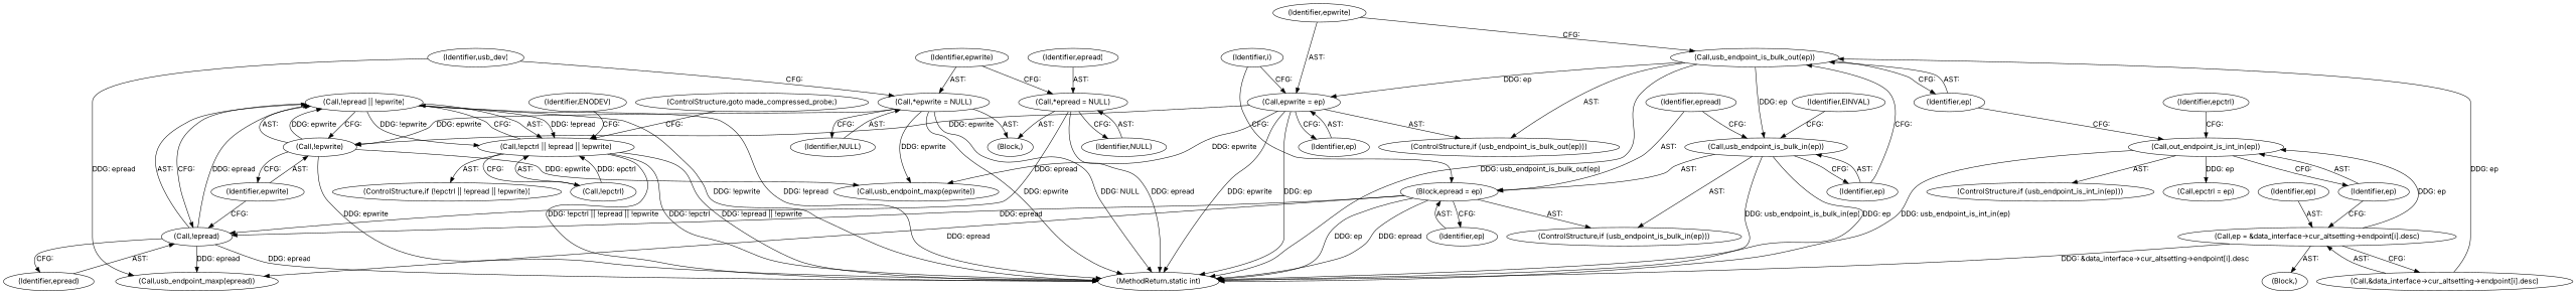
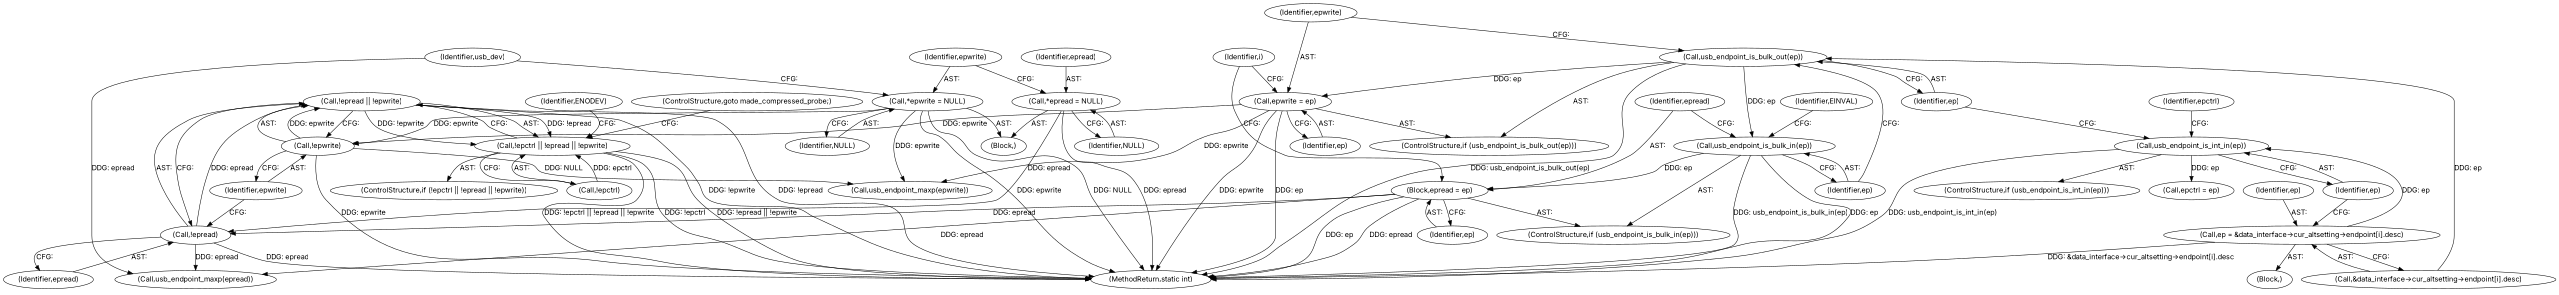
  digraph {
    fontname=Inter
    node [fontname=Inter]
    edge [fontname=Inter]
    n1 [label="(Call,!epread || !epwrite)"]
    n2 [label="(Call,!epread)"]
    n3 [label="(Call,!epwrite)"]
    n4 [label="(Call,!epctrl || !epread || !epwrite)"]
    n5 [label="(MethodReturn,static int)"]
    n6 [label="(Identifier,epread)"]
    n7 [label="(Call,usb_endpoint_maxp(epread))"]
    n8 [label="(Identifier,epwrite)"]
    n9 [label="(Call,usb_endpoint_maxp(epwrite))"]
    n10 [label="(ControlStructure,if (!epctrl || !epread || !epwrite))"]
    n11 [label="(Call,!epctrl)"]
    n12 [label="(Call,*epread = NULL)"]
    n13 [label="(Identifier,NULL)"]
    n14 [label="(Block,)"]
    n15 [label="(Block,epread = ep)"]
    n16 [label="(Identifier,ep)"]
    n17 [label="(ControlStructure,if (usb_endpoint_is_bulk_in(ep)))"]
    n18 [label="(Call,usb_endpoint_is_bulk_in(ep))"]
    n19 [label="(Identifier,ep)"]
    n20 [label="(Call,usb_endpoint_is_bulk_out(ep))"]
    n21 [label="(Call,epwrite = ep)"]
    n22 [label="(Identifier,ep)"]
    n23 [label="(ControlStructure,if (usb_endpoint_is_bulk_out(ep)))"]
    n24 [label="(Identifier,ep)"]
-   n25 [label="(Call,out_endpoint_is_int_in(ep))"]
+   n25 [label="(Call,usb_endpoint_is_int_in(ep))"]
    n26 [label="(ControlStructure,if (usb_endpoint_is_int_in(ep)))"]
    n27 [label="(Call,epctrl = ep)"]
    n28 [label="(Identifier,ep)"]
    n29 [label="(Call,ep = &data_interface->cur_altsetting->endpoint[i].desc)"]
    n30 [label="(Block,)"]
    n31 [label="(Call,&data_interface->cur_altsetting->endpoint[i].desc)"]
    n32 [label="(Call,*epwrite = NULL)"]
    n33 [label="(Identifier,NULL)"]
    n34 [label="(Identifier,usb_dev)"]
    n35 [label="(ControlStructure,goto made_compressed_probe;)"]
    n36 [label="(Identifier,i)"]
    n37 [label="(Identifier,epread)"]
    n38 [label="(Identifier,epread)"]
    n39 [label="(Identifier,epwrite)"]
    n40 [label="(Identifier,ep)"]
    n41 [label="(Identifier,ENODEV)"]
    n42 [label="(Identifier,epwrite)"]
    n43 [label="(Identifier,epctrl)"]
    n44 [label="(Identifier,EINVAL)"]
    n1 -> n2 [label="CFG: "]
    n1 -> n3 [label="CFG: "]
    n1 -> n4 [label="AST: "]
    n1 -> n4 [label="DDG: !epread"]
    n1 -> n4 [label="DDG: !epwrite"]
    n1 -> n5 [label="DDG: !epread"]
    n1 -> n5 [label="DDG: !epwrite"]
    n2 -> n1 [label="AST: "]
    n2 -> n1 [label="DDG: epread"]
    n2 -> n5 [label="DDG: epread"]
    n2 -> n6 [label="CFG: "]
    n2 -> n7 [label="DDG: epread"]
    n3 -> n1 [label="AST: "]
    n3 -> n1 [label="DDG: epwrite"]
    n3 -> n5 [label="DDG: epwrite"]
    n3 -> n8 [label="CFG: "]
-   n3 -> n9 [label="DDG: epwrite"]
+   n3 -> n9 [label="DDG: NULL"]
    n4 -> n1 [label="CFG: "]
    n4 -> n5 [label="DDG: !epread || !epwrite"]
    n4 -> n5 [label="DDG: !epctrl || !epread || !epwrite"]
    n4 -> n5 [label="DDG: !epctrl"]
    n4 -> n10 [label="AST: "]
    n4 -> n11 [label="CFG: "]
    n6 -> n2 [label="AST: "]
    n8 -> n2 [label="CFG: "]
    n8 -> n3 [label="AST: "]
    n11 -> n4 [label="AST: "]
    n11 -> n4 [label="DDG: epctrl"]
    n12 -> n2 [label="DDG: epread"]
    n12 -> n5 [label="DDG: epread"]
    n12 -> n13 [label="CFG: "]
    n12 -> n14 [label="AST: "]
    n13 -> n12 [label="AST: "]
    n15 -> n2 [label="DDG: epread"]
    n15 -> n5 [label="DDG: ep"]
    n15 -> n5 [label="DDG: epread"]
    n15 -> n7 [label="DDG: epread"]
    n15 -> n16 [label="CFG: "]
    n15 -> n17 [label="AST: "]
    n16 -> n15 [label="AST: "]
    n18 -> n5 [label="DDG: usb_endpoint_is_bulk_in(ep)"]
    n18 -> n5 [label="DDG: ep"]
-   n18 -> n15 [label="AST: "]
+   n18 -> n15 [label="DDG: ep"]
    n18 -> n17 [label="AST: "]
    n18 -> n19 [label="CFG: "]
    n19 -> n18 [label="AST: "]
    n19 -> n20 [label="CFG: "]
    n20 -> n5 [label="DDG: usb_endpoint_is_bulk_out(ep)"]
    n20 -> n18 [label="DDG: ep"]
    n20 -> n21 [label="DDG: ep"]
    n20 -> n22 [label="CFG: "]
    n20 -> n23 [label="AST: "]
    n21 -> n3 [label="DDG: epwrite"]
    n21 -> n5 [label="DDG: epwrite"]
    n21 -> n5 [label="DDG: ep"]
    n21 -> n9 [label="DDG: epwrite"]
    n21 -> n23 [label="AST: "]
    n21 -> n24 [label="CFG: "]
    n22 -> n20 [label="AST: "]
    n22 -> n25 [label="CFG: "]
    n24 -> n21 [label="AST: "]
    n25 -> n5 [label="DDG: usb_endpoint_is_int_in(ep)"]
    n25 -> n26 [label="AST: "]
    n25 -> n27 [label="DDG: ep"]
    n25 -> n28 [label="CFG: "]
    n28 -> n25 [label="AST: "]
    n28 -> n29 [label="CFG: "]
    n29 -> n5 [label="DDG: &data_interface->cur_altsetting->endpoint[i].desc"]
    n29 -> n25 [label="DDG: ep"]
    n29 -> n30 [label="AST: "]
    n29 -> n31 [label="CFG: "]
    n31 -> n20 [label="DDG: ep"]
    n31 -> n29 [label="AST: "]
    n32 -> n3 [label="DDG: epwrite"]
    n32 -> n5 [label="DDG: epwrite"]
    n32 -> n5 [label="DDG: NULL"]
    n32 -> n9 [label="DDG: epwrite"]
    n32 -> n14 [label="AST: "]
    n32 -> n33 [label="CFG: "]
    n33 -> n32 [label="AST: "]
    n34 -> n7 [label="DDG: epread"]
    n34 -> n32 [label="CFG: "]
    n35 -> n4 [label="CFG: "]
    n36 -> n15 [label="CFG: "]
    n36 -> n21 [label="CFG: "]
    n37 -> n12 [label="AST: "]
    n38 -> n15 [label="AST: "]
    n38 -> n18 [label="CFG: "]
    n39 -> n20 [label="CFG: "]
    n39 -> n21 [label="AST: "]
    n40 -> n29 [label="AST: "]
    n41 -> n4 [label="CFG: "]
    n42 -> n12 [label="CFG: "]
    n42 -> n32 [label="AST: "]
    n43 -> n25 [label="CFG: "]
    n44 -> n18 [label="CFG: "]
  }
